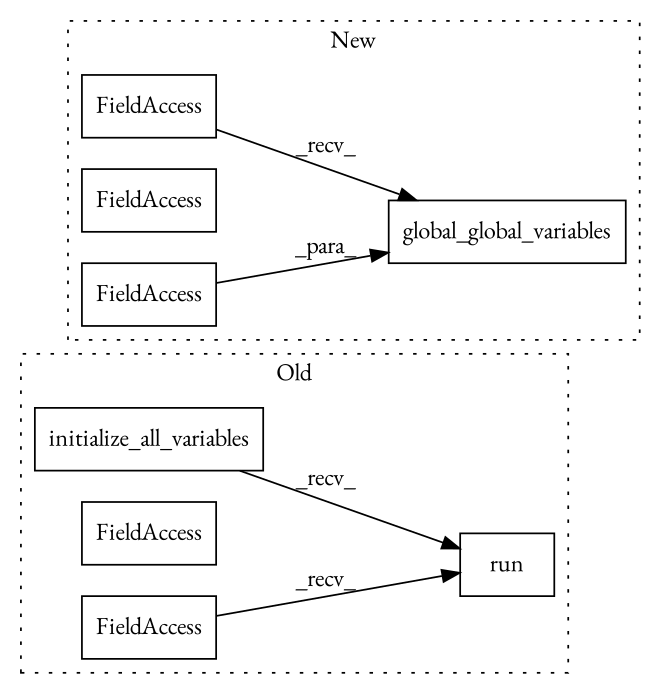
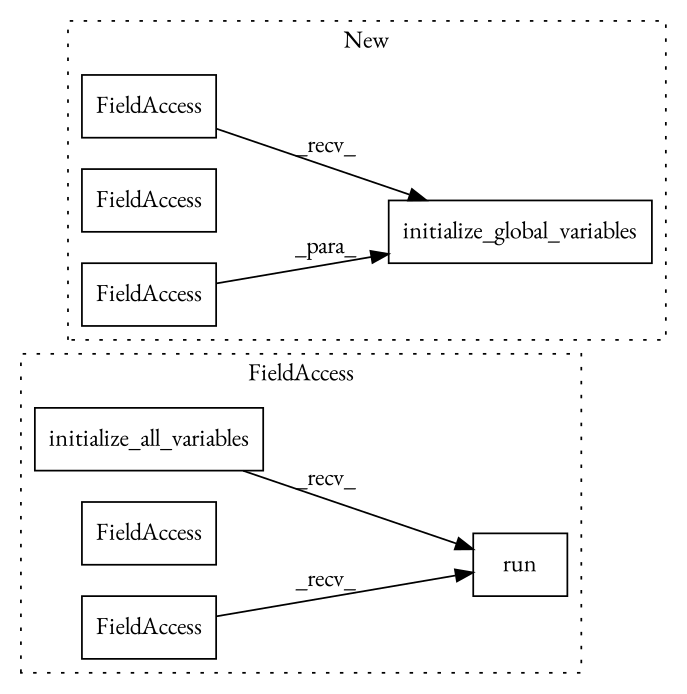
  digraph {
    fontname="EB Garamond"
    rankdir=LR
    node [a=22 fontname="EB Garamond" l=4 s=4094 shape=box]
    edge [fontname="EB Garamond"]
    n1 [a=32 l="4,1" label=run s="4099,4140"]
    n2 [a=32 l=26 label=initialize_all_variables s=4114]
    n3 [label=FieldAccess]
    n4 [label=FieldAccess]
-   n5 [a=32 l="28,1" label=global_global_variables s="4113,4145"]
+   n5 [a=32 l="28,1" label=initialize_global_variables s="4113,4145"]
    n6 [l=18 label=FieldAccess]
    n7 [label=FieldAccess s=4141]
    n8 [label=FieldAccess s=4141]
    subgraph cluster_1 {
-     label=Old
+     label=FieldAccess
      style=dotted
      n1
      n2
      n3
      n4
    }
    subgraph cluster_2 {
      label=New
      style=dotted
      n5
      n6
      n7
      n8
    }
    n2 -> n1 [label=_recv_]
    n4 -> n1 [label=_recv_]
    n6 -> n5 [label=_recv_]
    n8 -> n5 [label=_para_]
  }
